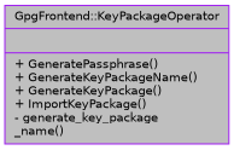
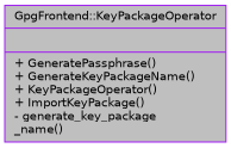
  digraph {
-   n1 [color=purple fillcolor=grey75 fontcolor=black fontname=Helvetica fontsize=10 height=0.2 label="{GpgFrontend::KeyPackageOperator\n||+ GeneratePassphrase()\l+ GenerateKeyPackageName()\l+ GenerateKeyPackage()\l+ ImportKeyPackage()\l- generate_key_package\l_name()\l}" shape=record style=filled width=0.4]
+   n1 [color=purple fillcolor=grey75 fontcolor=black fontname=Helvetica fontsize=10 height=0.2 label="{GpgFrontend::KeyPackageOperator\n||+ GeneratePassphrase()\l+ GenerateKeyPackageName()\l+ KeyPackageOperator()\l+ ImportKeyPackage()\l- generate_key_package\l_name()\l}" shape=record style=filled width=0.4]
  }
